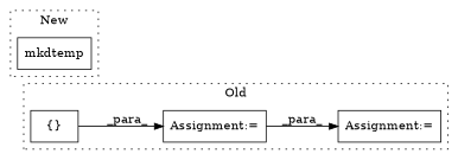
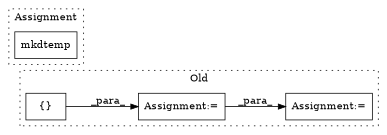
  digraph {
    rankdir=LR
    node [a=7 l=1 shape=box]
    n1 [a=4 l=2 label="{}" s=12215]
    n2 [label="Assignment:=" s=12310]
    n3 [label="Assignment:=" s=12238]
    n4 [a=32 l=9 label=mkdtemp s=8977]
    subgraph cluster_1 {
      label=Old
      style=dotted
      n1
      n2
      n3
    }
    subgraph cluster_2 {
-     label=New
+     label=Assignment
      style=dotted
      n4
    }
    n1 -> n3 [label=_para_]
    n3 -> n2 [label=_para_]
  }
